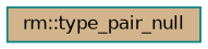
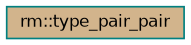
  digraph {
    rankdir=LR
-   n1 [color=teal fillcolor=tan fontname=Helvetica fontsize=10 height=0.2 label="rm::type_pair_null" shape=box style=filled width=0.4]
+   n1 [color=teal fillcolor=tan fontname=Helvetica fontsize=10 height=0.2 label="rm::type_pair_pair" shape=box style=filled width=0.4]
  }
